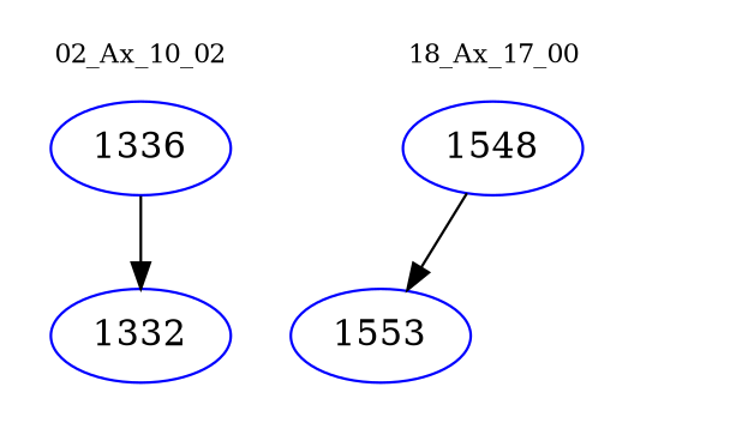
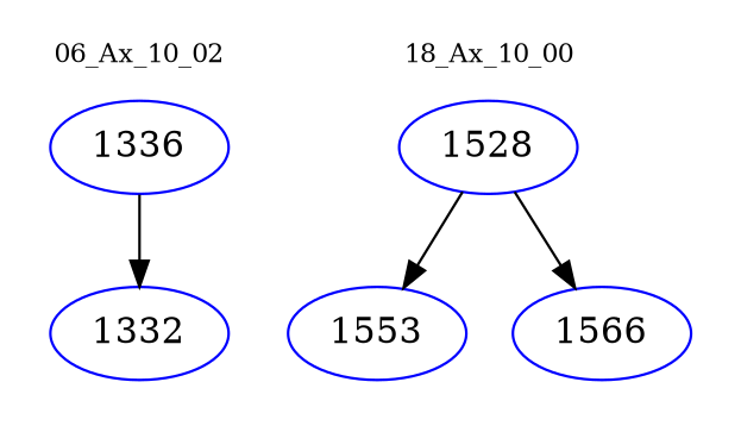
  digraph {
    node [color=blue]
    edge [color=black]
    n1 [label=1336]
    n2 [label=1332]
-   n3 [label=1548]
+   n3 [label=1528]
    n4 [label=1553]
+   n5 [label=1566]
    subgraph cluster_1 {
      color=white
      fontsize=10
-     label="02_Ax_10_02"
+     label="06_Ax_10_02"
      n1
      n2
    }
    subgraph cluster_2 {
      color=white
      fontsize=10
-     label="18_Ax_17_00"
+     label="18_Ax_10_00"
      n3
      n4
+     n5
    }
    n1 -> n2
    n3 -> n4
+   n3 -> n5
  }
